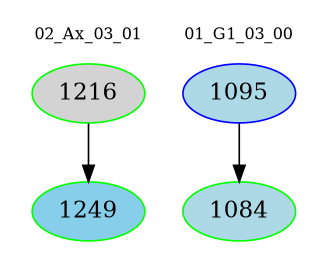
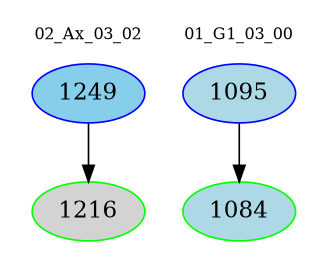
  digraph {
    node [color=green fillcolor=lightblue style=filled]
    edge [color=black]
    n1 [fillcolor=lightgrey label=1216]
-   n2 [fillcolor=skyblue label=1249]
+   n2 [color=blue fillcolor=skyblue label=1249]
    n3 [color=blue label=1095]
    n4 [label=1084]
    subgraph cluster_1 {
      color=white
      fontsize=10
-     label="02_Ax_03_01"
+     label="02_Ax_03_02"
      n1
      n2
    }
    subgraph cluster_2 {
      color=white
      fontsize=10
      label="01_G1_03_00"
      n3
      n4
    }
-   n1 -> n2
+   n2 -> n1
    n3 -> n4
  }
